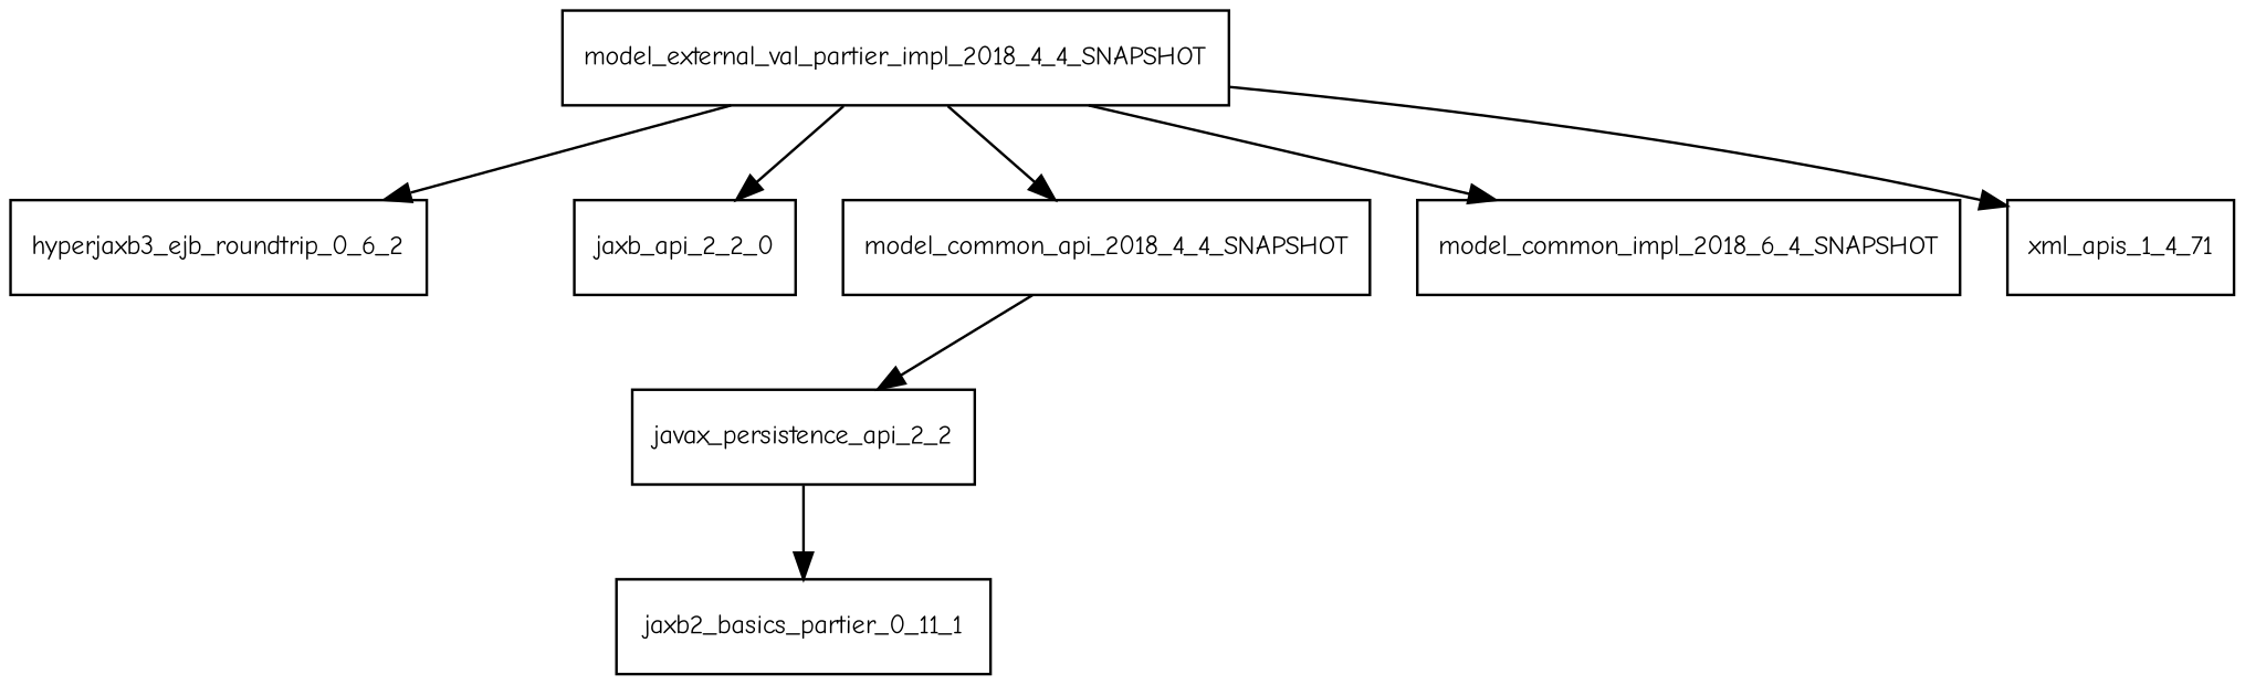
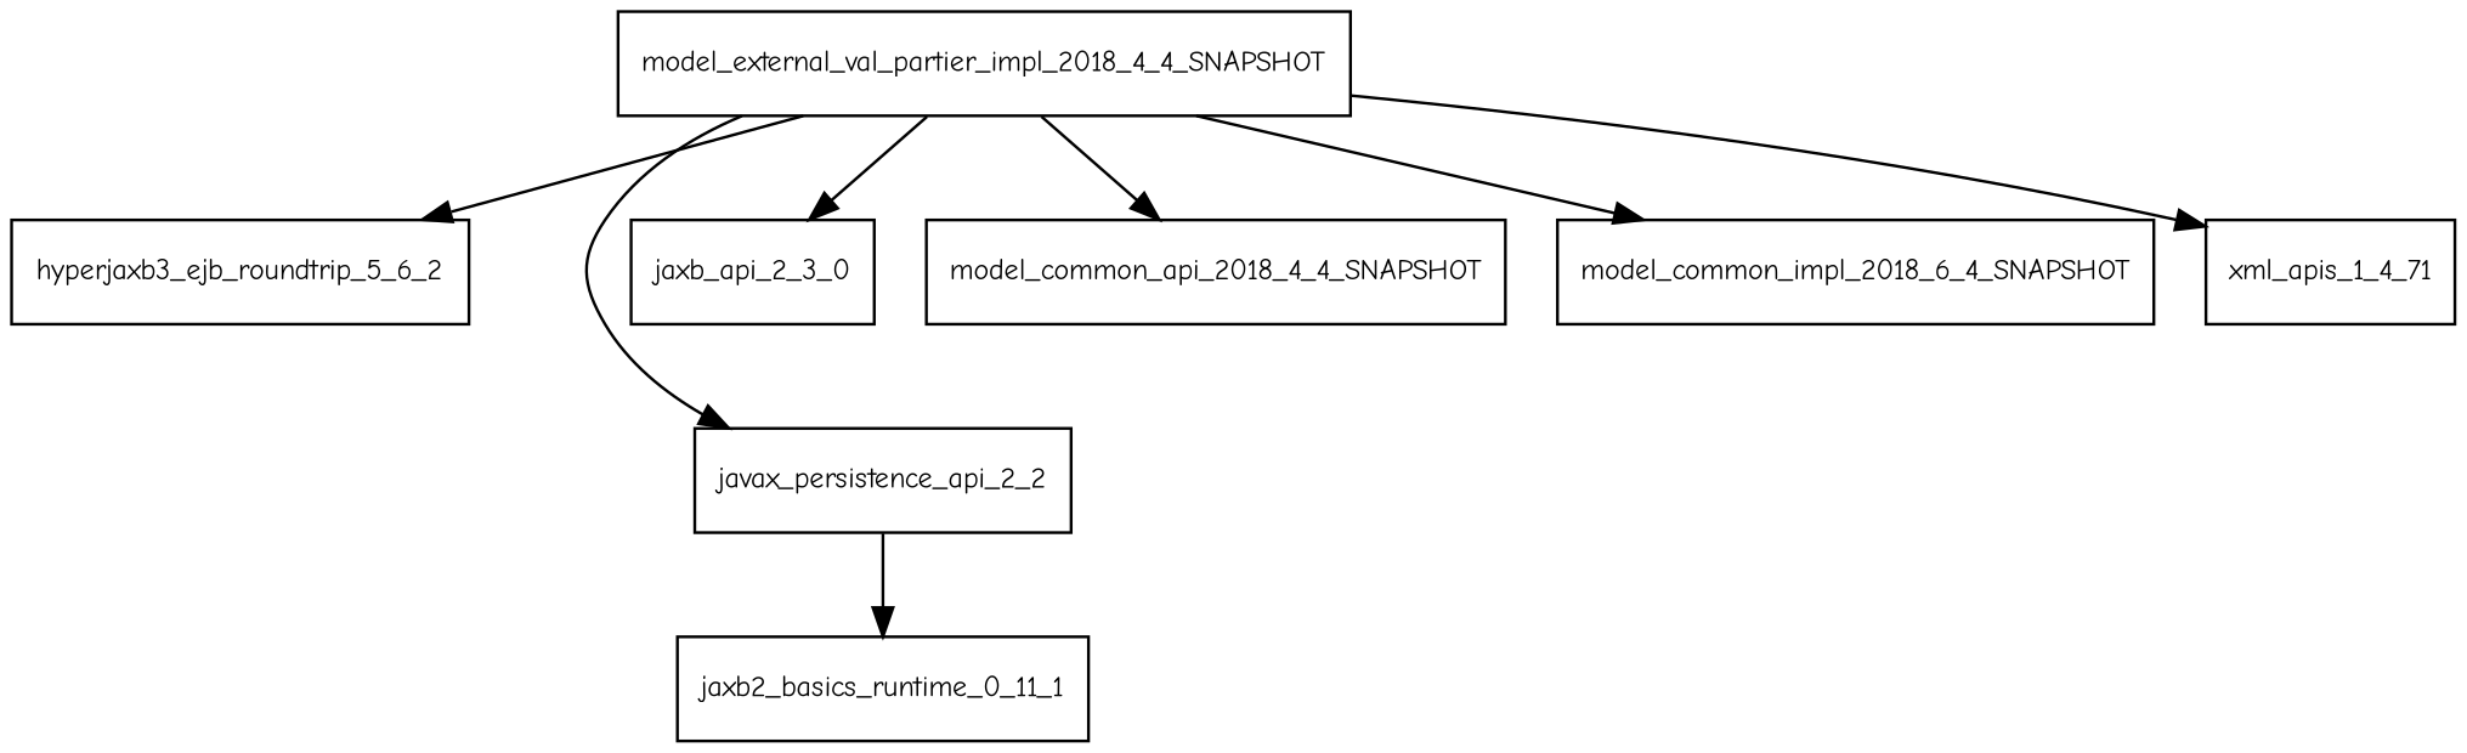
  digraph {
    fontname="Comic Neue"
    node [fontname="Comic Neue" fontsize=10.0 shape=box]
    edge [fontname="Comic Neue"]
    model_external_val_partier_impl_2018_4_4_SNAPSHOT
-   hyperjaxb3_ejb_roundtrip_0_6_2
+   hyperjaxb3_ejb_roundtrip_0_6_2 [label=hyperjaxb3_ejb_roundtrip_5_6_2]
    javax_persistence_api_2_2
-   jaxb_api_2_3_0 [label=jaxb_api_2_2_0]
+   jaxb_api_2_3_0
    model_common_api_2018_4_4_SNAPSHOT
    n6 [label=model_common_impl_2018_6_4_SNAPSHOT]
    n7 [label=xml_apis_1_4_71]
-   jaxb2_basics_runtime_0_11_1 [label=jaxb2_basics_partier_0_11_1]
+   jaxb2_basics_runtime_0_11_1
    model_external_val_partier_impl_2018_4_4_SNAPSHOT -> hyperjaxb3_ejb_roundtrip_0_6_2
-   model_common_api_2018_4_4_SNAPSHOT -> javax_persistence_api_2_2
+   model_external_val_partier_impl_2018_4_4_SNAPSHOT -> javax_persistence_api_2_2
    model_external_val_partier_impl_2018_4_4_SNAPSHOT -> jaxb_api_2_3_0
    model_external_val_partier_impl_2018_4_4_SNAPSHOT -> model_common_api_2018_4_4_SNAPSHOT
    model_external_val_partier_impl_2018_4_4_SNAPSHOT -> n6
    model_external_val_partier_impl_2018_4_4_SNAPSHOT -> n7
    javax_persistence_api_2_2 -> jaxb2_basics_runtime_0_11_1
  }
